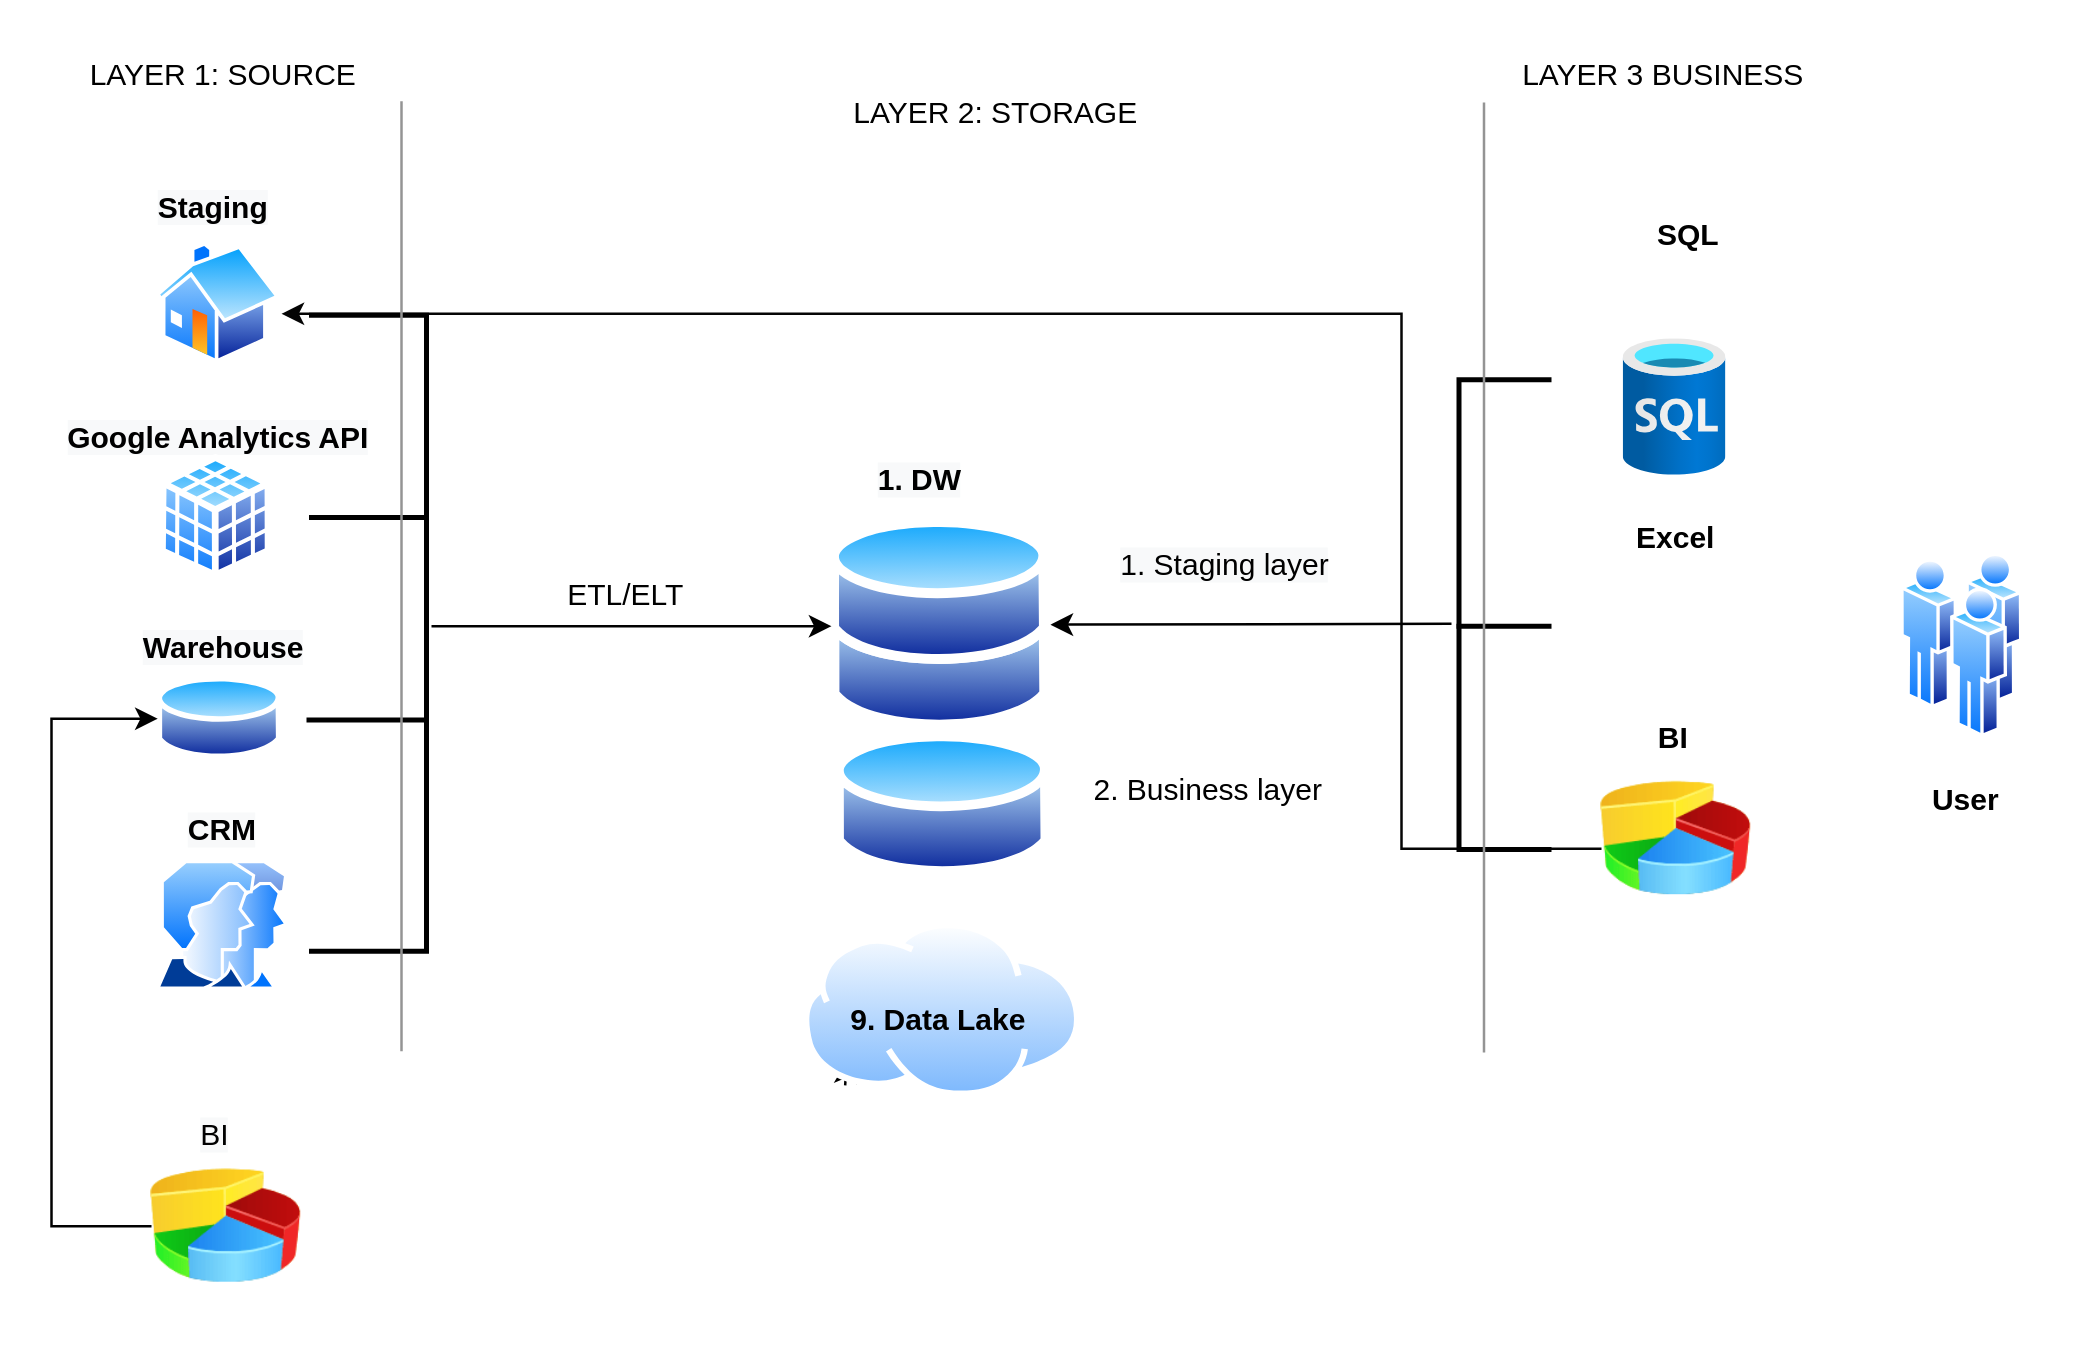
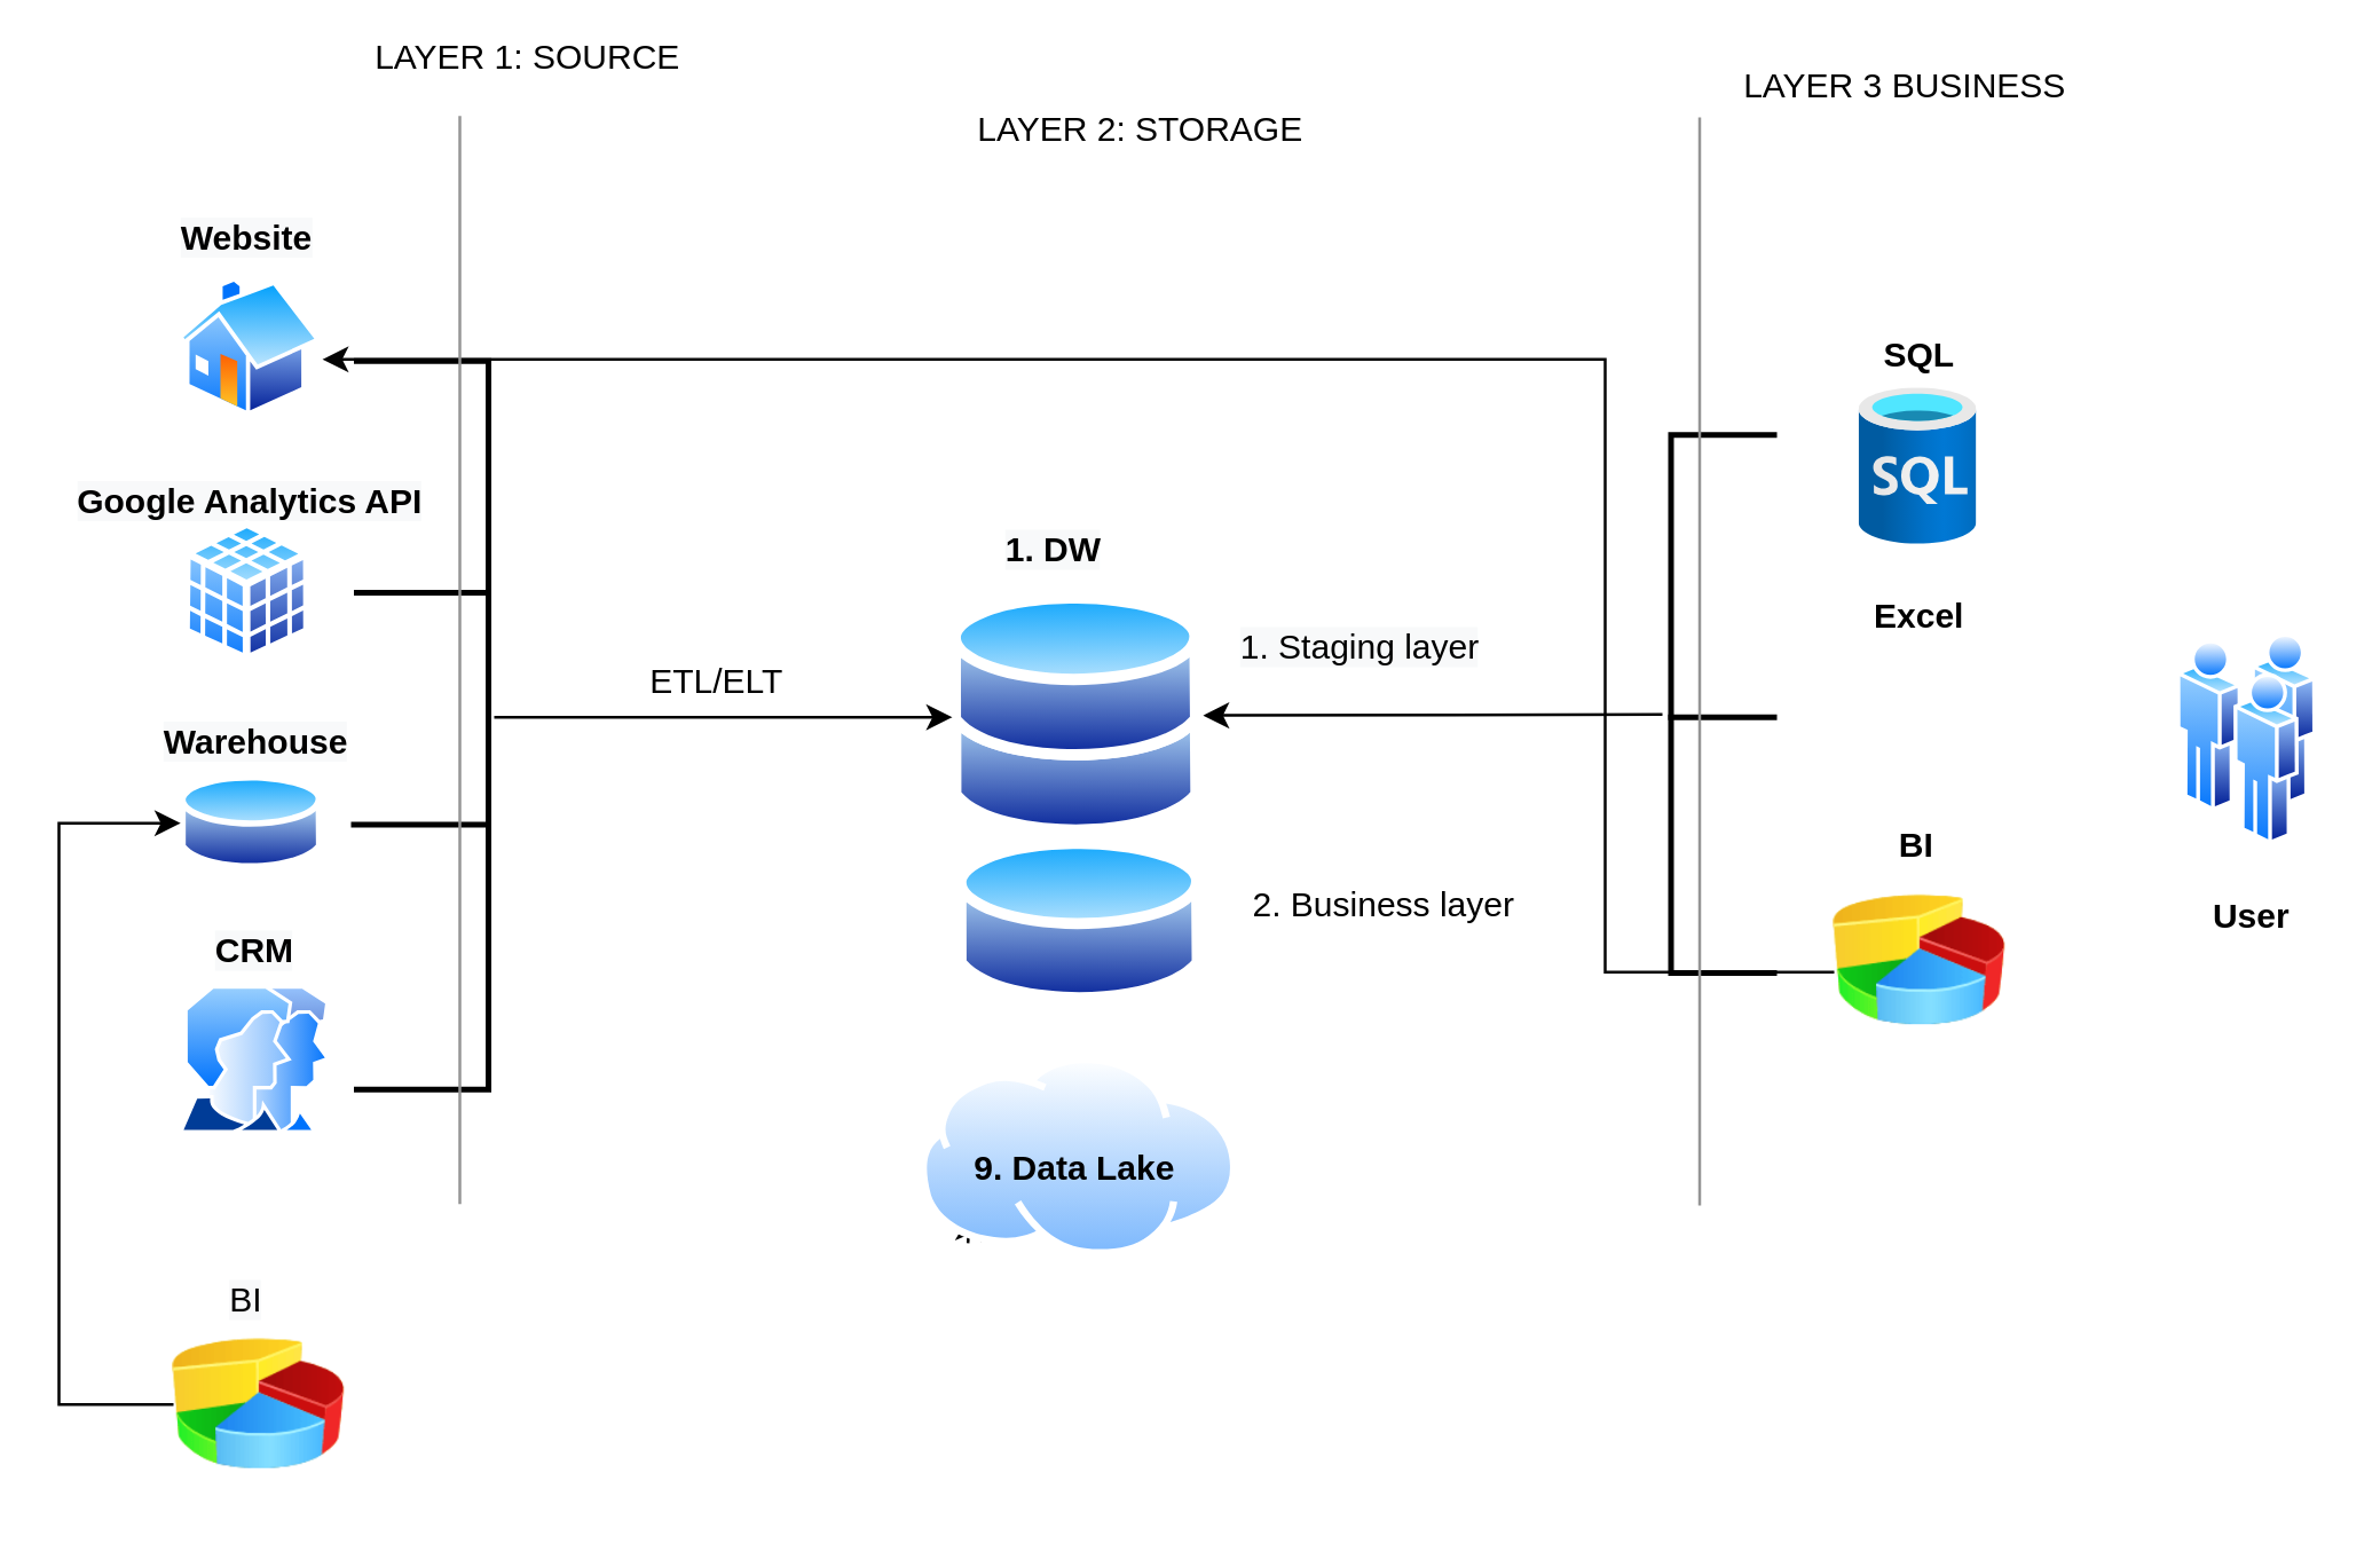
  <mxCell id="0" />
  <mxCell id="1" parent="0" />
- <mxCell id="2" value="LAYER 1: SOURCE" style="text;html=1;align=center;verticalAlign=middle;whiteSpace=wrap;rounded=0;" parent="1" vertex="1"><mxGeometry x="34" y="20" width="110" height="20" as="geometry" /></mxCell>
+ <mxCell id="2" value="LAYER 1: SOURCE" style="text;html=1;align=center;verticalAlign=middle;whiteSpace=wrap;rounded=0;" parent="1" vertex="1"><mxGeometry x="129" y="10" width="110" height="20" as="geometry" /></mxCell>
  <mxCell id="3" value="LAYER 2: STORAGE" style="text;html=1;align=center;verticalAlign=middle;whiteSpace=wrap;rounded=0;" parent="1" vertex="1"><mxGeometry x="338" y="35" width="120" height="20" as="geometry" /></mxCell>
  <mxCell id="4" value="LAYER 3&amp;nbsp;BUSINESS" style="text;html=1;align=center;verticalAlign=middle;whiteSpace=wrap;rounded=0;" parent="1" vertex="1"><mxGeometry x="600" y="20" width="130" height="20" as="geometry" /></mxCell>
  <mxCell id="5" value="&lt;div style=&quot;text-align: left&quot;&gt;&lt;br&gt;&lt;/div&gt;&lt;div style=&quot;text-align: left&quot;&gt;2. Business layer&lt;/div&gt;&lt;div style=&quot;text-align: left&quot;&gt;&lt;br&gt;&lt;/div&gt;" style="text;html=1;strokeColor=none;fillColor=none;align=center;verticalAlign=middle;whiteSpace=wrap;rounded=0;" parent="1" vertex="1"><mxGeometry x="433" y="305.5" width="100" height="20" as="geometry" /></mxCell>
- <mxCell id="6" value="SQL" style="text;html=1;strokeColor=none;fillColor=none;align=center;verticalAlign=middle;whiteSpace=wrap;rounded=0;fontStyle=1" parent="1" vertex="1"><mxGeometry x="655" y="83.5" width="40" height="20" as="geometry" /></mxCell>
+ <mxCell id="6" value="SQL" style="text;html=1;strokeColor=none;fillColor=none;align=center;verticalAlign=middle;whiteSpace=wrap;rounded=0;fontStyle=1" parent="1" vertex="1"><mxGeometry x="650" y="113.5" width="40" height="20" as="geometry" /></mxCell>
  <mxCell id="7" value="Excel" style="text;html=1;strokeColor=none;fillColor=none;align=center;verticalAlign=middle;whiteSpace=wrap;rounded=0;fontStyle=1" parent="1" vertex="1"><mxGeometry x="650" y="204.75" width="40" height="20" as="geometry" /></mxCell>
  <mxCell id="8" value="BI" style="text;html=1;strokeColor=none;fillColor=none;align=center;verticalAlign=middle;whiteSpace=wrap;rounded=0;fontStyle=1" parent="1" vertex="1"><mxGeometry x="649" y="285.25" width="40" height="20" as="geometry" /></mxCell>
  <mxCell id="9" value="ETL/ELT" style="text;html=1;strokeColor=none;fillColor=none;align=center;verticalAlign=middle;whiteSpace=wrap;rounded=0;" parent="1" vertex="1"><mxGeometry x="230" y="227.5" width="40" height="21.5" as="geometry" /></mxCell>
  <mxCell id="10" value="" style="aspect=fixed;perimeter=ellipsePerimeter;html=1;align=center;shadow=0;dashed=0;spacingTop=3;image;image=img/lib/active_directory/databases.svg;" parent="1" vertex="1"><mxGeometry x="331.53" y="206.21" width="88.05" height="86.29" as="geometry" /></mxCell>
  <mxCell id="11" value="&lt;meta charset=&quot;utf-8&quot;&gt;&lt;span style=&quot;color: rgb(0, 0, 0); font-family: helvetica; font-size: 12px; font-style: normal; letter-spacing: normal; text-align: center; text-indent: 0px; text-transform: none; word-spacing: 0px; background-color: rgb(248, 249, 250); display: inline; float: none;&quot;&gt;1. DW&lt;/span&gt;" style="text;whiteSpace=wrap;html=1;fontStyle=1" parent="1" vertex="1"><mxGeometry x="349.03" y="177.85" width="60" height="30" as="geometry" /></mxCell>
  <mxCell id="12" style="edgeStyle=orthogonalEdgeStyle;rounded=0;orthogonalLoop=1;jettySize=auto;html=1;exitX=0;exitY=1;exitDx=0;exitDy=0;entryX=0;entryY=1;entryDx=0;entryDy=0;" parent="1" target="14" edge="1"><mxGeometry relative="1" as="geometry"><mxPoint x="337.466" y="433.622" as="sourcePoint" /></mxGeometry></mxCell>
  <mxCell id="13" value="" style="aspect=fixed;perimeter=ellipsePerimeter;html=1;align=center;shadow=0;dashed=0;spacingTop=3;image;image=img/lib/active_directory/internet_cloud.svg;" parent="1" vertex="1"><mxGeometry x="321" y="368.75" width="111.1" height="70" as="geometry" /></mxCell>
  <mxCell id="14" value="&lt;span style=&quot;color: rgb(0, 0, 0); font-family: helvetica; font-size: 12px; font-style: normal; letter-spacing: normal; text-align: center; text-indent: 0px; text-transform: none; word-spacing: 0px; display: inline; float: none;&quot;&gt;9. Data Lake&lt;/span&gt;" style="text;whiteSpace=wrap;html=1;fillColor=none;fontStyle=1" parent="1" vertex="1"><mxGeometry x="338.1" y="393.75" width="90" height="30" as="geometry" /></mxCell>
  <mxCell id="15" value="" style="aspect=fixed;perimeter=ellipsePerimeter;html=1;align=center;shadow=0;dashed=0;spacingTop=3;image;image=img/lib/active_directory/users.svg;" parent="1" vertex="1"><mxGeometry x="760" y="221" width="48.84" height="74" as="geometry" /></mxCell>
  <mxCell id="16" value="" style="aspect=fixed;perimeter=ellipsePerimeter;html=1;align=center;shadow=0;dashed=0;spacingTop=3;image;image=img/lib/active_directory/database.svg;" parent="1" vertex="1"><mxGeometry x="62.5" y="268.5" width="50" height="37" as="geometry" /></mxCell>
- <mxCell id="17" value="&lt;meta charset=&quot;utf-8&quot;&gt;&lt;span style=&quot;color: rgb(0, 0, 0); font-family: helvetica; font-size: 12px; font-style: normal; letter-spacing: normal; text-align: center; text-indent: 0px; text-transform: none; word-spacing: 0px; background-color: rgb(248, 249, 250); display: inline; float: none;&quot;&gt;Staging&lt;/span&gt;" style="text;whiteSpace=wrap;html=1;fontStyle=1" parent="1" vertex="1"><mxGeometry x="61" y="69" width="70" height="30" as="geometry" /></mxCell>
+ <mxCell id="17" value="&lt;meta charset=&quot;utf-8&quot;&gt;&lt;span style=&quot;color: rgb(0, 0, 0); font-family: helvetica; font-size: 12px; font-style: normal; letter-spacing: normal; text-align: center; text-indent: 0px; text-transform: none; word-spacing: 0px; background-color: rgb(248, 249, 250); display: inline; float: none;&quot;&gt;Website&lt;/span&gt;" style="text;whiteSpace=wrap;html=1;fontStyle=1" parent="1" vertex="1"><mxGeometry x="61" y="69" width="70" height="30" as="geometry" /></mxCell>
  <mxCell id="18" value="&lt;span style=&quot;color: rgb(0, 0, 0); font-family: helvetica; font-size: 12px; font-style: normal; letter-spacing: normal; text-indent: 0px; text-transform: none; word-spacing: 0px; background-color: rgb(248, 249, 250); display: inline; float: none;&quot;&gt;Google Analytics API&lt;/span&gt;" style="text;whiteSpace=wrap;html=1;align=center;fontStyle=1" parent="1" vertex="1"><mxGeometry x="24" y="161" width="126" height="30" as="geometry" /></mxCell>
  <mxCell id="19" value="" style="aspect=fixed;perimeter=ellipsePerimeter;html=1;align=center;shadow=0;dashed=0;spacingTop=3;image;image=img/lib/active_directory/database_cube.svg;" parent="1" vertex="1"><mxGeometry x="63.5" y="181.5" width="45" height="50" as="geometry" /></mxCell>
  <mxCell id="20" value="&lt;meta charset=&quot;utf-8&quot;&gt;&lt;span style=&quot;color: rgb(0, 0, 0); font-family: helvetica; font-size: 12px; font-style: normal; letter-spacing: normal; text-align: center; text-indent: 0px; text-transform: none; word-spacing: 0px; background-color: rgb(248, 249, 250); display: inline; float: none;&quot;&gt;Warehouse&lt;/span&gt;" style="text;whiteSpace=wrap;html=1;fontStyle=1" parent="1" vertex="1"><mxGeometry x="55" y="244.5" width="90" height="30" as="geometry" /></mxCell>
  <mxCell id="21" value="" style="aspect=fixed;perimeter=ellipsePerimeter;html=1;align=center;shadow=0;dashed=0;spacingTop=3;image;image=img/lib/active_directory/home.svg;" parent="1" vertex="1"><mxGeometry x="62" y="96.75" width="50" height="48.5" as="geometry" /></mxCell>
  <mxCell id="22" value="" style="aspect=fixed;perimeter=ellipsePerimeter;html=1;align=center;shadow=0;dashed=0;spacingTop=3;image;image=img/lib/active_directory/user_accounts.svg;" parent="1" vertex="1"><mxGeometry x="62" y="344" width="53.5" height="51.9" as="geometry" /></mxCell>
  <mxCell id="23" value="&lt;meta charset=&quot;utf-8&quot;&gt;&lt;span style=&quot;color: rgb(0, 0, 0); font-family: helvetica; font-size: 12px; font-style: normal; letter-spacing: normal; text-align: center; text-indent: 0px; text-transform: none; word-spacing: 0px; background-color: rgb(248, 249, 250); display: inline; float: none;&quot;&gt;CRM&lt;/span&gt;" style="text;whiteSpace=wrap;html=1;fontStyle=1" parent="1" vertex="1"><mxGeometry x="73" y="318" width="50" height="30" as="geometry" /></mxCell>
  <mxCell id="24" value="" style="edgeStyle=elbowEdgeStyle;rounded=0;orthogonalLoop=1;jettySize=auto;elbow=vertical;html=1;entryX=0;entryY=0.5;entryDx=0;entryDy=0;" parent="1" source="25" target="16" edge="1"><mxGeometry relative="1" as="geometry"><mxPoint x="30" y="290" as="targetPoint" /><Array as="points"><mxPoint y="410" x="20" /><mxPoint y="404" x="20" /></Array></mxGeometry></mxCell>
  <mxCell id="25" value="" style="image;html=1;image=img/lib/clip_art/finance/Pie_Chart_128x128.png" parent="1" vertex="1"><mxGeometry x="60" y="460" width="60" height="60" as="geometry" /></mxCell>
  <mxCell id="26" value="&lt;span style=&quot;color: rgb(0 , 0 , 0) ; font-family: &amp;#34;helvetica&amp;#34; ; font-size: 12px ; font-style: normal ; font-weight: 400 ; letter-spacing: normal ; text-align: center ; text-indent: 0px ; text-transform: none ; word-spacing: 0px ; background-color: rgb(248 , 249 , 250) ; display: inline ; float: none&quot;&gt;BI&lt;/span&gt;" style="text;whiteSpace=wrap;html=1;" parent="1" vertex="1"><mxGeometry x="78" y="440" width="50" height="30" as="geometry" /></mxCell>
  <mxCell id="27" value="" style="aspect=fixed;html=1;points=[];align=center;image;fontSize=12;image=img/lib/azure2/databases/SQL_Database.svg;" parent="1" vertex="1"><mxGeometry x="649" y="135.25" width="41.06" height="54.75" as="geometry" /></mxCell>
  <mxCell id="28" value="" style="edgeStyle=orthogonalEdgeStyle;rounded=0;orthogonalLoop=1;jettySize=auto;html=1;strokeColor=#050505;fillColor=#121212;entryX=1;entryY=0.5;entryDx=0;entryDy=0;" parent="1" edge="1"><mxGeometry relative="1" as="geometry"><mxPoint x="640" y="339" as="sourcePoint" /><mxPoint x="112" y="125" as="targetPoint" /><Array as="points"><mxPoint x="560" y="339" /><mxPoint x="560" y="125" /></Array></mxGeometry></mxCell>
  <mxCell id="29" value="" style="image;html=1;image=img/lib/clip_art/finance/Pie_Chart_128x128.png" parent="1" vertex="1"><mxGeometry x="640" y="305" width="60" height="60" as="geometry" /></mxCell>
  <mxCell id="30" value="" style="shape=image;html=1;verticalAlign=top;verticalLabelPosition=bottom;labelBackgroundColor=#ffffff;imageAspect=0;aspect=fixed;image=https://cdn4.iconfinder.com/data/icons/social-media-logos-6/512/79-excel-128.png" parent="1" vertex="1"><mxGeometry x="646" y="226" width="47" height="47" as="geometry" /></mxCell>
  <mxCell id="31" value="" style="endArrow=classic;html=1;" parent="1" edge="1"><mxGeometry width="50" height="50" relative="1" as="geometry"><mxPoint x="172" y="250" as="sourcePoint" /><mxPoint x="332" y="250" as="targetPoint" /></mxGeometry></mxCell>
  <mxCell id="32" value="" style="strokeWidth=2;html=1;shape=mxgraph.flowchart.annotation_1;align=left;pointerEvents=1;direction=west;" parent="1" vertex="1"><mxGeometry x="123" y="125.65" width="47" height="254.35" as="geometry" /></mxCell>
  <mxCell id="33" value="" style="line;strokeWidth=2;html=1;" parent="1" vertex="1"><mxGeometry x="123" y="200" width="47" height="13" as="geometry" /></mxCell>
  <mxCell id="34" value="" style="line;strokeWidth=2;html=1;" parent="1" vertex="1"><mxGeometry x="122" y="282.5" width="47" height="10" as="geometry" /></mxCell>
  <mxCell id="35" value="" style="endArrow=classic;html=1;" parent="1" target="10" edge="1"><mxGeometry width="50" height="50" relative="1" as="geometry"><mxPoint x="580" y="249" as="sourcePoint" /><mxPoint x="534.57" y="248.86" as="targetPoint" /></mxGeometry></mxCell>
  <mxCell id="36" value="" style="aspect=fixed;perimeter=ellipsePerimeter;html=1;align=center;shadow=0;dashed=0;spacingTop=3;image;image=img/lib/active_directory/database.svg;" parent="1" vertex="1"><mxGeometry x="333.53" y="289.5" width="86.47" height="63.99" as="geometry" /></mxCell>
- <mxCell id="37" value="&lt;meta charset=&quot;utf-8&quot;&gt;&lt;div style=&quot;color: rgb(0, 0, 0); font-family: helvetica; font-size: 12px; font-style: normal; font-weight: 400; letter-spacing: normal; text-indent: 0px; text-transform: none; word-spacing: 0px; background-color: rgb(248, 249, 250); text-align: left;&quot;&gt;&lt;span&gt;1. Staging layer&lt;/span&gt;&lt;/div&gt;&lt;br class=&quot;Apple-interchange-newline&quot;&gt;" style="text;whiteSpace=wrap;html=1;" parent="1" vertex="1"><mxGeometry x="446.1" y="211.5" width="110" height="40" as="geometry" /></mxCell>
+ <mxCell id="37" value="&lt;meta charset=&quot;utf-8&quot;&gt;&lt;div style=&quot;color: rgb(0, 0, 0); font-family: helvetica; font-size: 12px; font-style: normal; font-weight: 400; letter-spacing: normal; text-indent: 0px; text-transform: none; word-spacing: 0px; background-color: rgb(248, 249, 250); text-align: left;&quot;&gt;&lt;span&gt;1. Staging layer&lt;/span&gt;&lt;/div&gt;&lt;br class=&quot;Apple-interchange-newline&quot;&gt;" style="text;whiteSpace=wrap;html=1;" parent="1" vertex="1"><mxGeometry x="431.1" y="211.5" width="110" height="40" as="geometry" /></mxCell>
  <mxCell id="38" value="" style="strokeWidth=2;html=1;shape=mxgraph.flowchart.annotation_1;align=left;pointerEvents=1;direction=east;" parent="1" vertex="1"><mxGeometry x="583" y="151.43" width="37" height="187.82" as="geometry" /></mxCell>
  <mxCell id="39" value="" style="line;strokeWidth=2;html=1;" parent="1" vertex="1"><mxGeometry x="582" y="243.5" width="38" height="13" as="geometry" /></mxCell>
  <mxCell id="40" value="" style="endArrow=none;html=1;strokeColor=#949494;fillColor=#B8B8B8;" parent="1" edge="1"><mxGeometry width="50" height="50" relative="1" as="geometry"><mxPoint x="160" y="420" as="sourcePoint" /><mxPoint x="160" y="40" as="targetPoint" /></mxGeometry></mxCell>
  <mxCell id="41" value="" style="endArrow=none;html=1;strokeColor=#949494;fillColor=#B8B8B8;" parent="1" edge="1"><mxGeometry width="50" height="50" relative="1" as="geometry"><mxPoint x="593" y="420.5" as="sourcePoint" /><mxPoint x="593" y="40.5" as="targetPoint" /></mxGeometry></mxCell>
  <mxCell id="42" value="User" style="text;html=1;strokeColor=none;fillColor=none;align=center;verticalAlign=middle;whiteSpace=wrap;rounded=0;fontStyle=1" parent="1" vertex="1"><mxGeometry x="765.84" y="310" width="40" height="20" as="geometry" /></mxCell>
